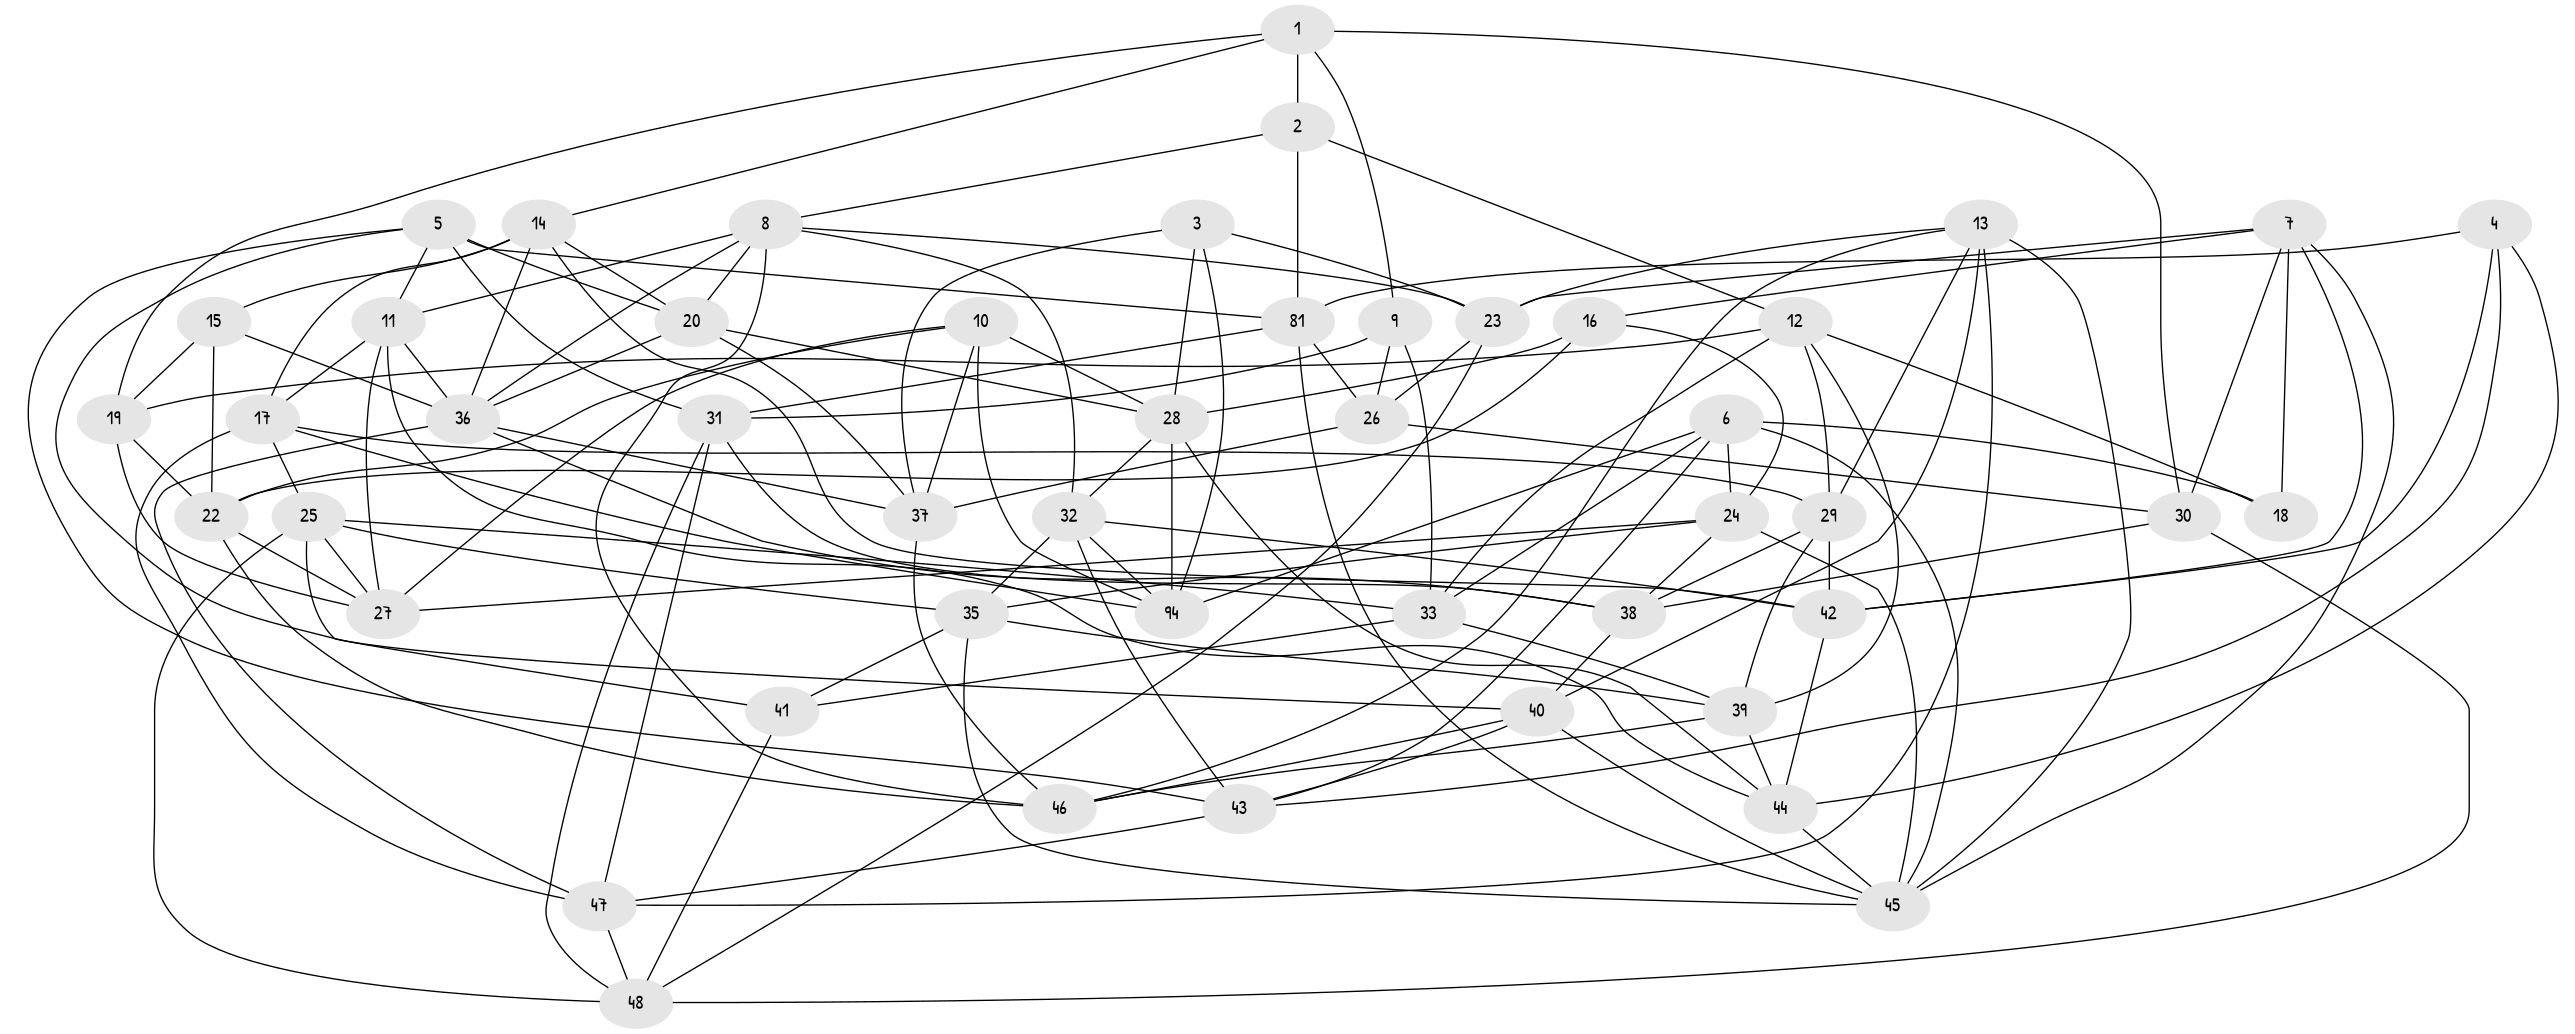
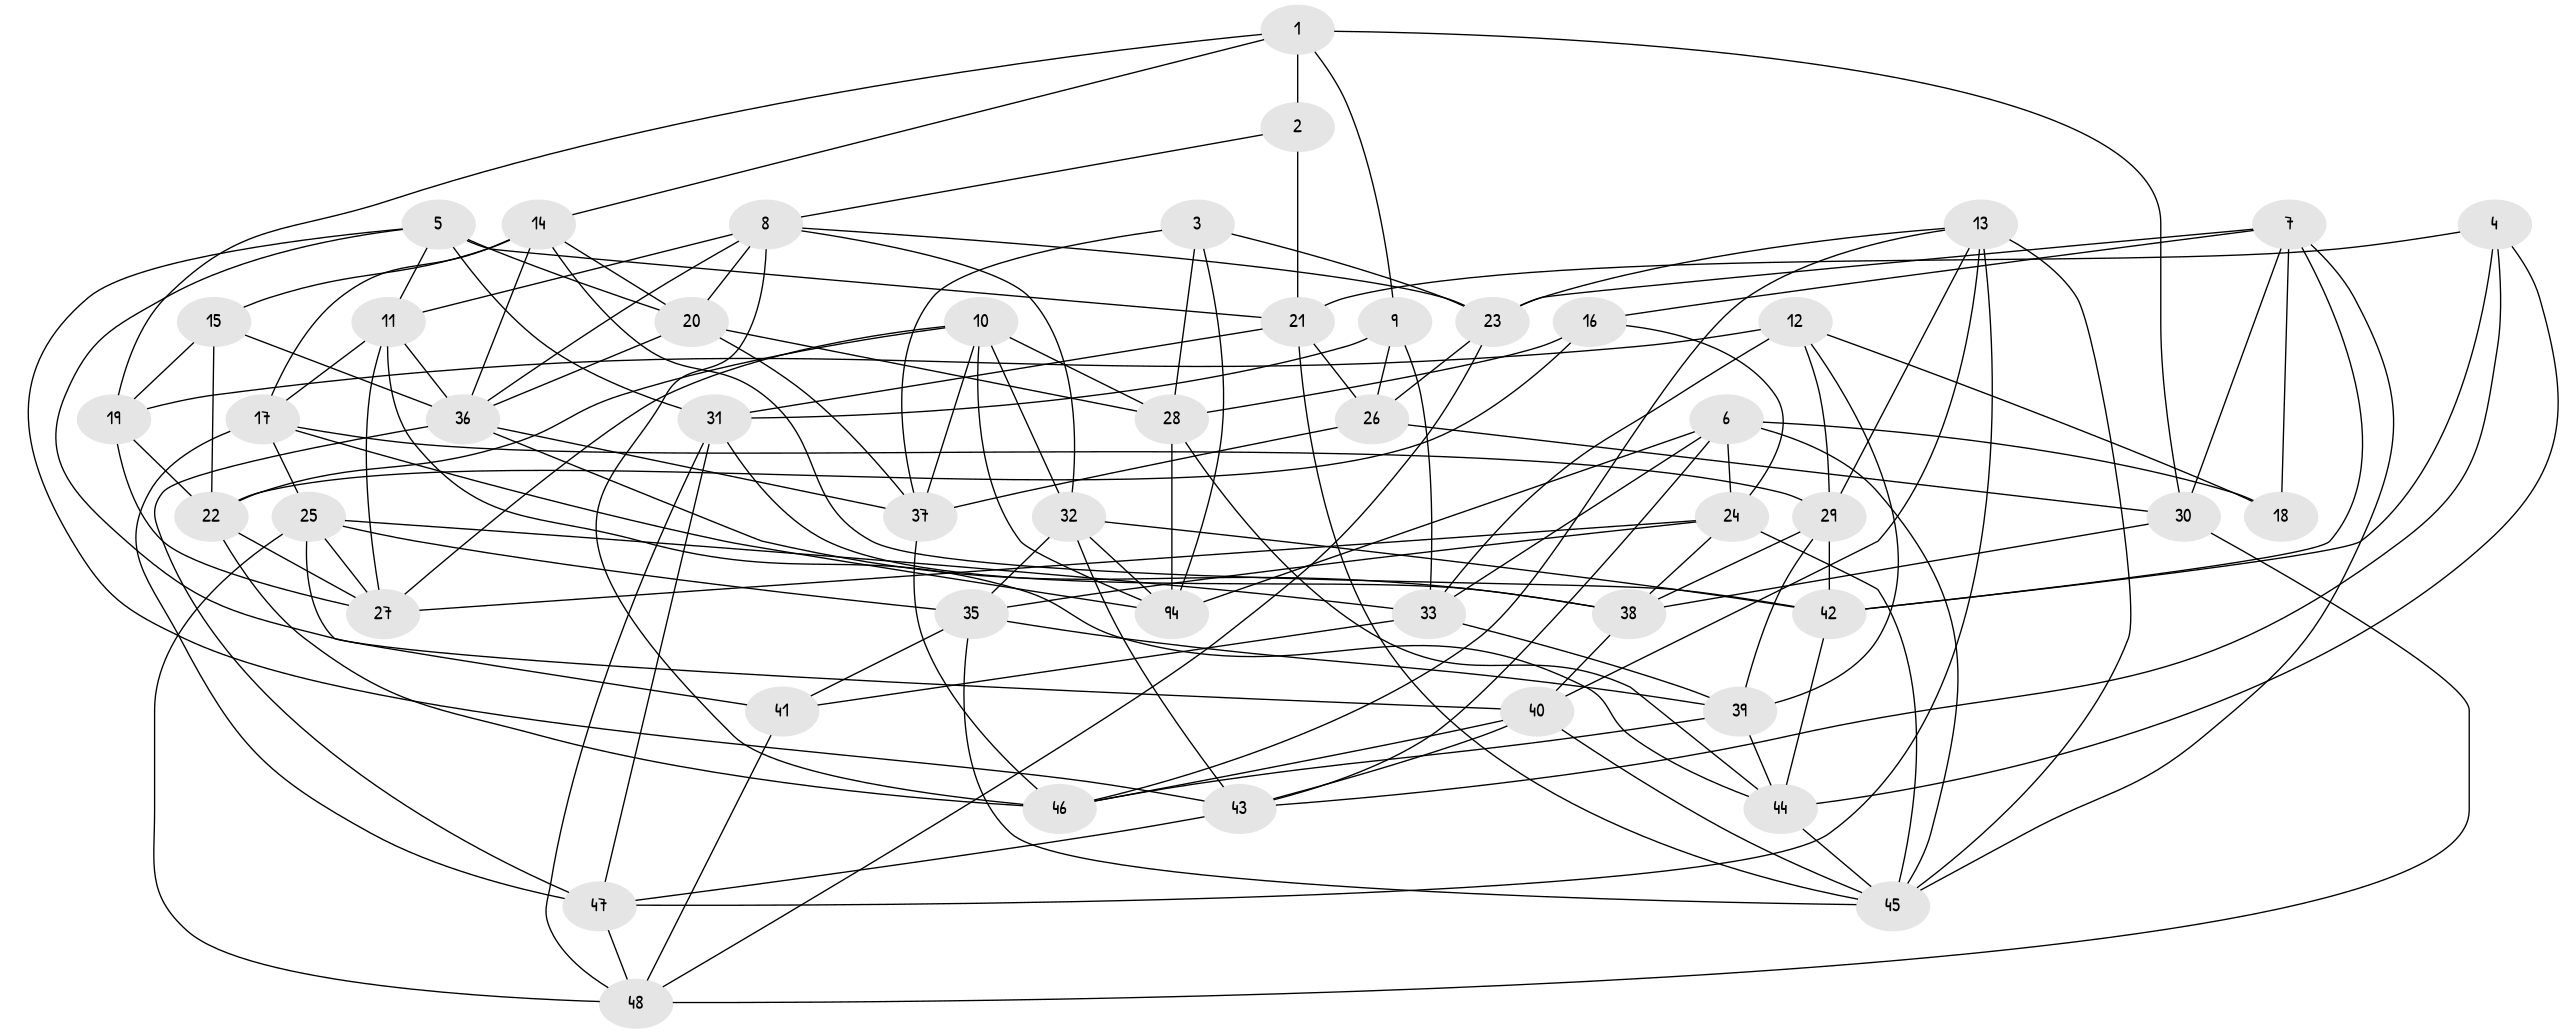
  graph {
    fontname="Patrick Hand"
    node [color=gray90 fontname="Patrick Hand" style=filled]
    edge [fontname="Patrick Hand" weight=1.0]
    1
    2
    9
    14
    19
    30
    8
    12
-   21 [label=81]
+   21
    31
    33
    26
    20
    42
    36
    17
    15
    22
    27
    28
    37
    48
    38
    23
    11
    32
    46
    18
    29
    39
    45
    3
    n33 [label=94]
    44
    4
    43
    47
    5
    40
    6
    24
    35
    41
    7
    16
    10
    25
    13
    1 -- 2
    1 -- 9
    1 -- 14
    1 -- 19
    1 -- 30
    2 -- 8
-   2 -- 12
    2 -- 21
    9 -- 31
    9 -- 33
    9 -- 26
    14 -- 20
    14 -- 42
    14 -- 36
    14 -- 17
    14 -- 15
    19 -- 22
    19 -- 27
    30 -- 48
    30 -- 38
    8 -- 20
    8 -- 36
    8 -- 23
    8 -- 11
    8 -- 32
    8 -- 46
    12 -- 19
    12 -- 33
    12 -- 18
    12 -- 29
    12 -- 39
    21 -- 31
    21 -- 26
    21 -- 45
    31 -- 48
    31 -- 38
    31 -- 47
    33 -- 39
    33 -- 41
    26 -- 30
    26 -- 37
    20 -- 36
    20 -- 28
    20 -- 37
    42 -- 44
    36 -- 37
    36 -- 38
    36 -- 47
    17 -- 29
    17 -- n33
    17 -- 47
    17 -- 25
    15 -- 19
    15 -- 36
    15 -- 22
    22 -- 27
    22 -- 46
    28 -- n33
    28 -- 44
    37 -- 46
    38 -- 40
    23 -- 26
    23 -- 48
    11 -- 36
    11 -- 17
    11 -- 27
    11 -- 44
    32 -- 42
    32 -- n33
    32 -- 43
    32 -- 35
    29 -- 42
    29 -- 38
    29 -- 39
    39 -- 46
    39 -- 44
    3 -- 28
    3 -- 37
    3 -- 23
    3 -- n33
    44 -- 45
    4 -- 21
    4 -- 42
    4 -- 44
    4 -- 43
    43 -- 47
    47 -- 48
    5 -- 21
    5 -- 31
    5 -- 20
    5 -- 11
    5 -- 43
    5 -- 40
    40 -- 46
    40 -- 45
    40 -- 43
    6 -- 33
    6 -- 18
    6 -- 45
    6 -- n33
    6 -- 43
    6 -- 24
    24 -- 27
    24 -- 38
    24 -- 45
    24 -- 35
    35 -- 39
    35 -- 45
    35 -- 41
    41 -- 48
    7 -- 30
    7 -- 42
    7 -- 23
    7 -- 18
    7 -- 45
    7 -- 16
    16 -- 22
    16 -- 28
    16 -- 24
    10 -- 22
    10 -- 27
    10 -- 28
    10 -- 37
-   28 -- 32
+   10 -- 32
    10 -- n33
    25 -- 33
    25 -- 27
    25 -- 48
    25 -- 35
    25 -- 41
    13 -- 23
    13 -- 46
    13 -- 29
    13 -- 45
    13 -- 47
    13 -- 40
  }
